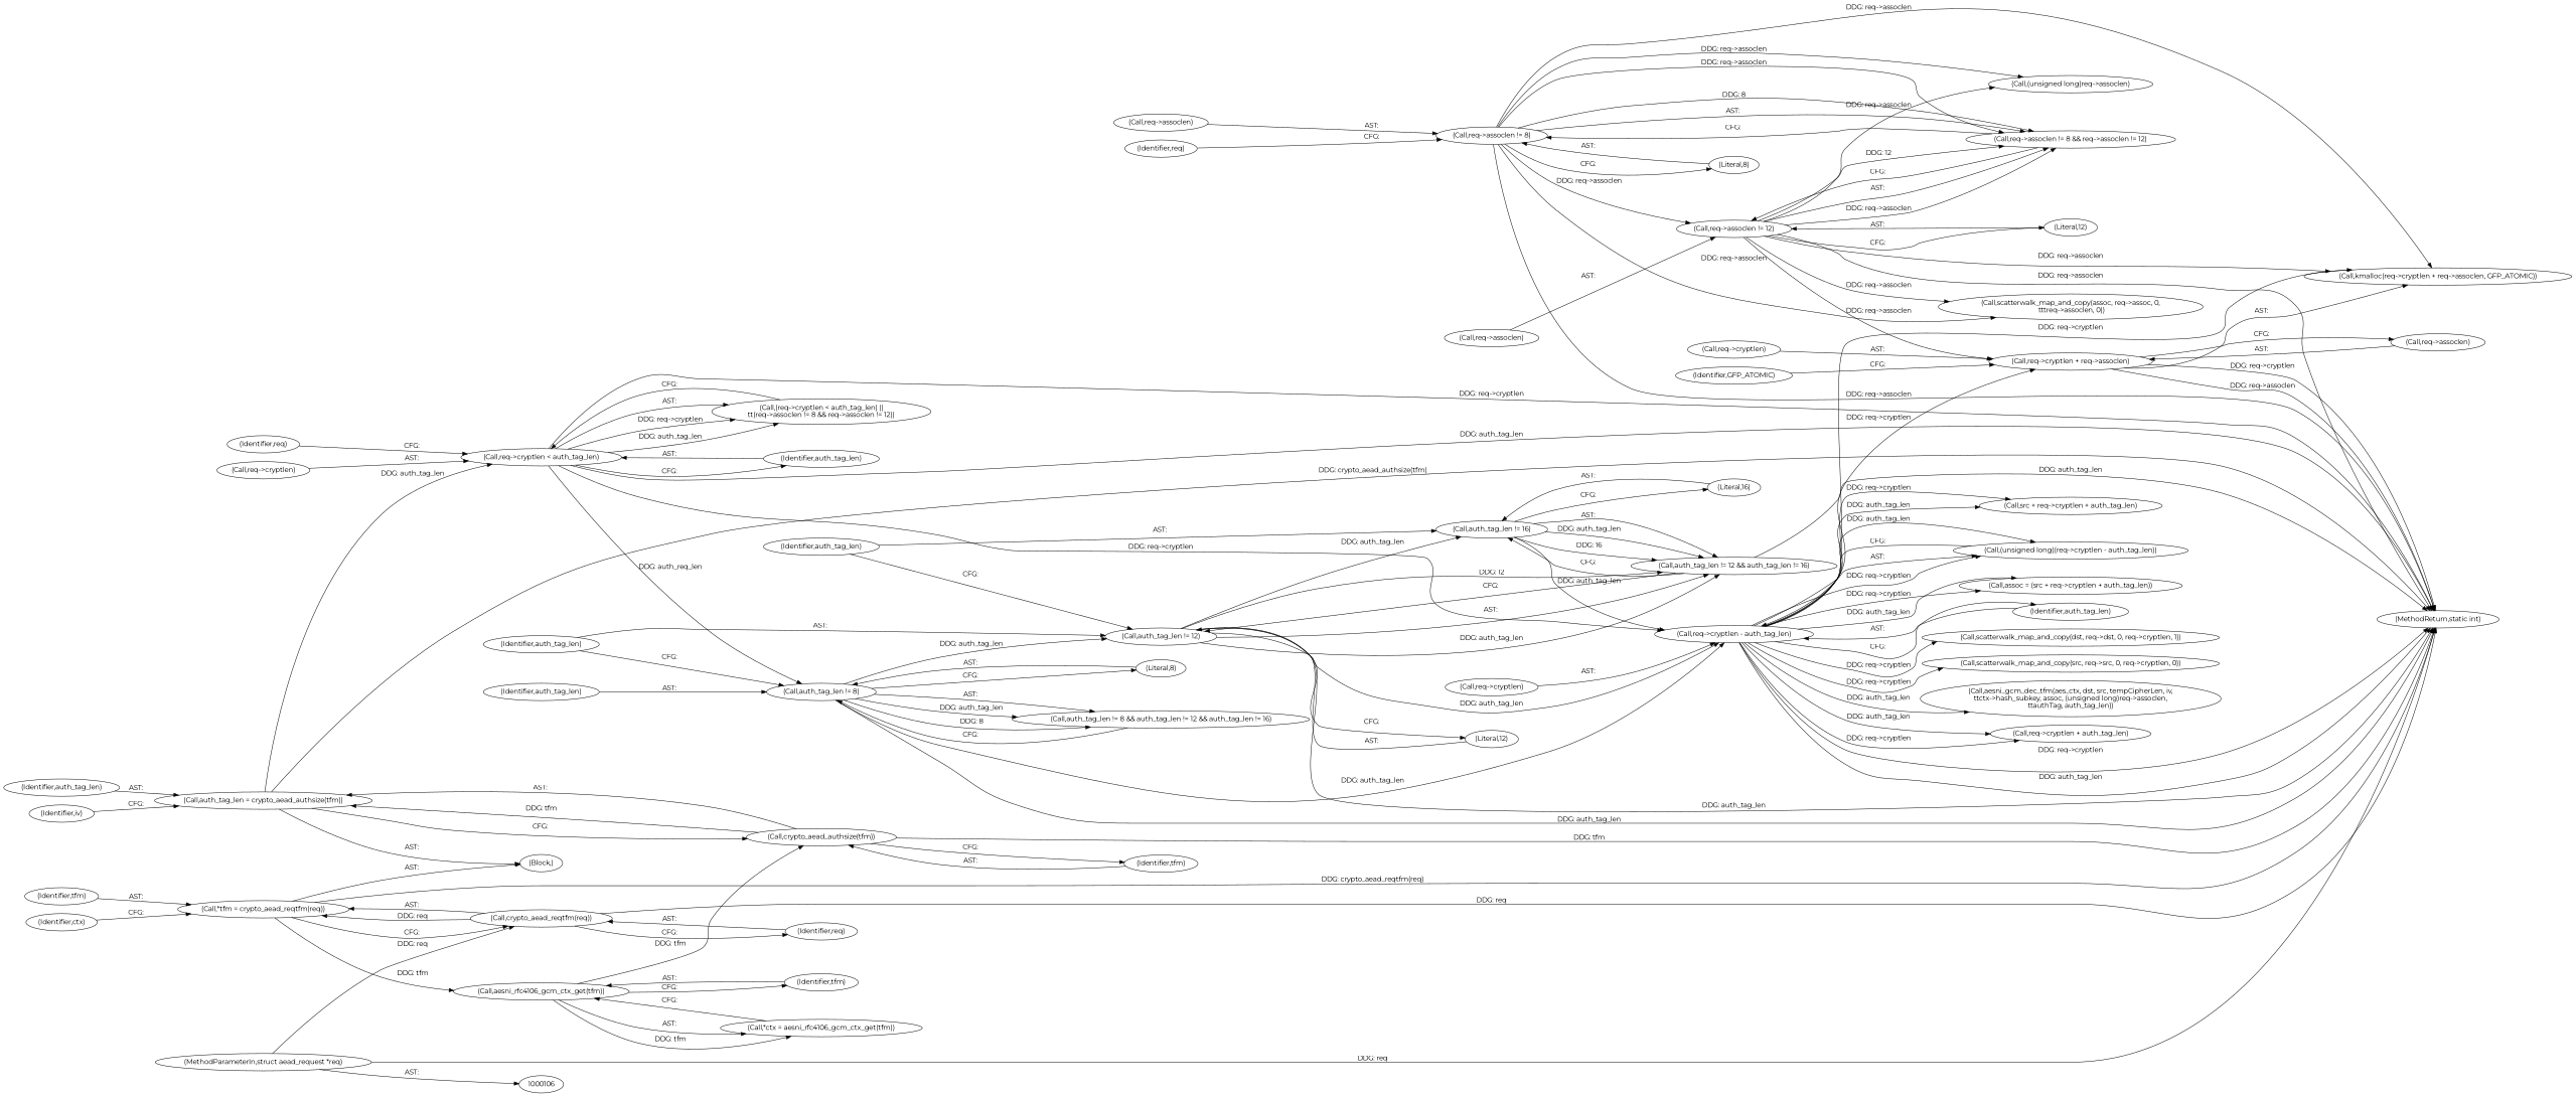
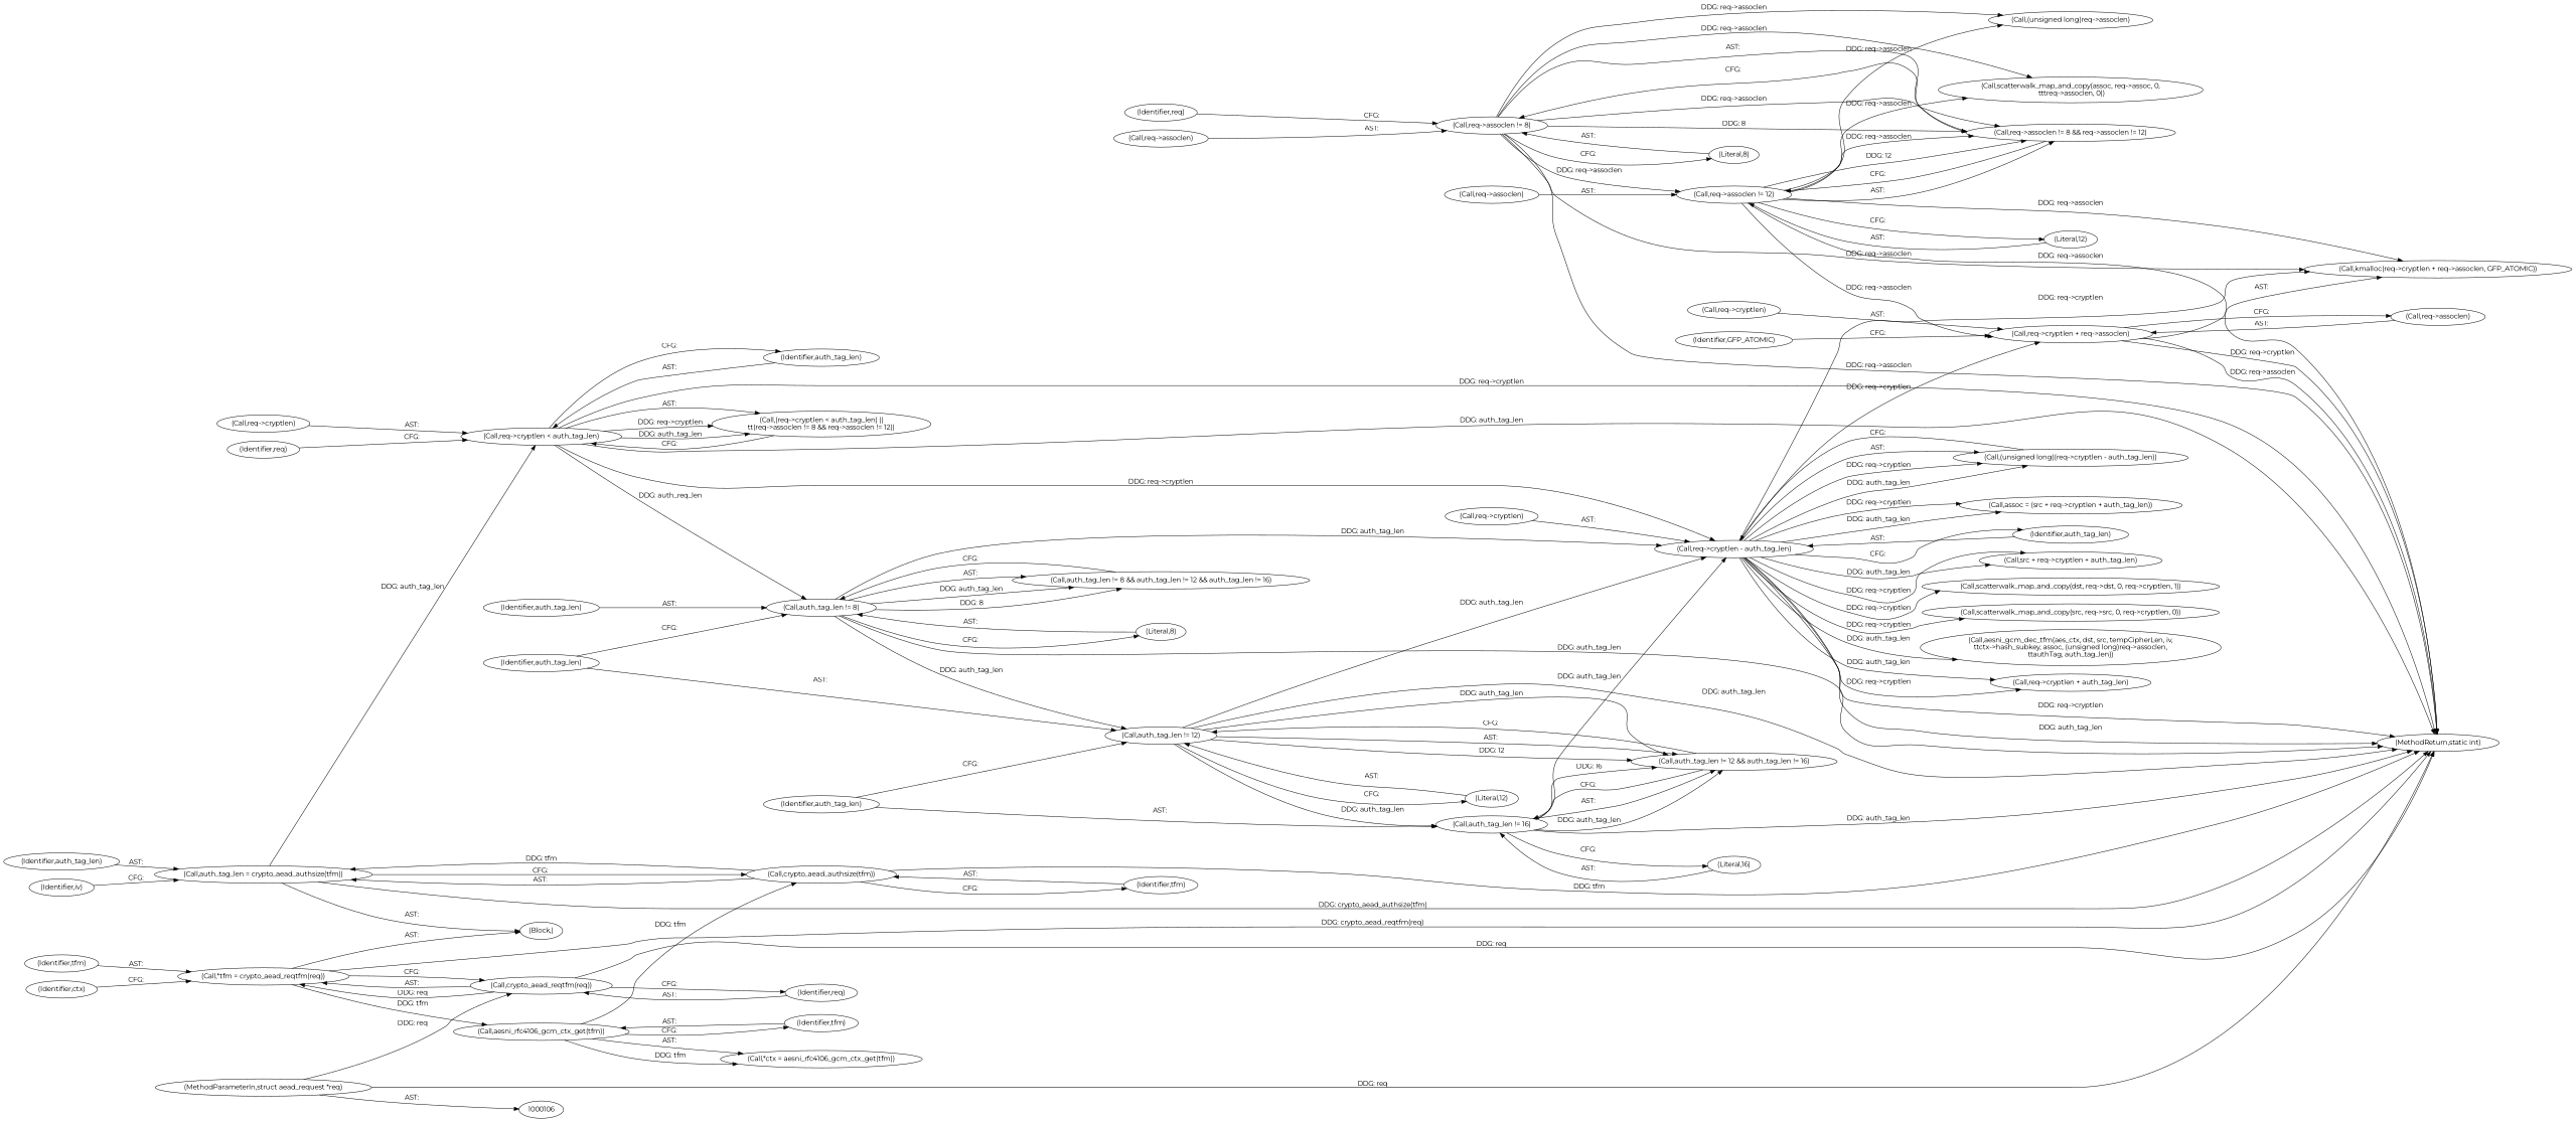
  digraph {
    fontname=Montserrat
    rankdir=LR
    node [fontname=Montserrat]
    edge [fontname=Montserrat]
    n1 [label="(Call,req->cryptlen + req->assoclen)"]
    n2 [label="(Call,kmalloc(req->cryptlen + req->assoclen, GFP_ATOMIC))"]
    n3 [label="(MethodReturn,static int)"]
    n4 [label="(Call,req->assoclen)"]
    n5 [label="(Call,req->cryptlen - auth_tag_len)"]
    n6 [label="(Call,scatterwalk_map_and_copy(src, req->src, 0, req->cryptlen, 0))"]
    n7 [label="(Call,aesni_gcm_dec_tfm(aes_ctx, dst, src, tempCipherLen, iv,\n\t\tctx->hash_subkey, assoc, (unsigned long)req->assoclen,\n\t\tauthTag, auth_tag_len))"]
    n8 [label="(Call,req->cryptlen + auth_tag_len)"]
    n9 [label="(Call,src + req->cryptlen + auth_tag_len)"]
    n10 [label="(Call,(unsigned long)(req->cryptlen - auth_tag_len))"]
    n11 [label="(Call,assoc = (src + req->cryptlen + auth_tag_len))"]
    n12 [label="(Identifier,auth_tag_len)"]
    n13 [label="(Call,scatterwalk_map_and_copy(dst, req->dst, 0, req->cryptlen, 1))"]
    n14 [label="(Call,req->cryptlen < auth_tag_len)"]
    n15 [label="(Call,auth_tag_len != 8)"]
    n16 [label="(Call,(req->cryptlen < auth_tag_len) ||\n\t\t(req->assoclen != 8 && req->assoclen != 12))"]
    n17 [label="(Identifier,auth_tag_len)"]
    n18 [label="(Call,auth_tag_len != 12)"]
    n19 [label="(Call,auth_tag_len != 8 && auth_tag_len != 12 && auth_tag_len != 16)"]
    n20 [label="(Literal,8)"]
    n21 [label="(Call,auth_tag_len = crypto_aead_authsize(tfm))"]
    n22 [label="(Call,crypto_aead_authsize(tfm))"]
    n23 [label="(Block,)"]
    n24 [label="(Identifier,tfm)"]
    n25 [label="(Call,aesni_rfc4106_gcm_ctx_get(tfm))"]
    n26 [label="(Call,*ctx = aesni_rfc4106_gcm_ctx_get(tfm))"]
    n27 [label="(Identifier,tfm)"]
    n28 [label="(Call,*tfm = crypto_aead_reqtfm(req))"]
    n29 [label="(Call,crypto_aead_reqtfm(req))"]
    n30 [label="(Identifier,req)"]
    n31 [label="(MethodParameterIn,struct aead_request *req)"]
    1000106
    n33 [label="(Call,auth_tag_len != 16)"]
    n34 [label="(Call,auth_tag_len != 12 && auth_tag_len != 16)"]
    n35 [label="(Literal,12)"]
    n36 [label="(Literal,16)"]
    n37 [label="(Call,req->assoclen != 8)"]
    n38 [label="(Call,req->assoclen != 12)"]
    n39 [label="(Call,scatterwalk_map_and_copy(assoc, req->assoc, 0,\n \t\t\treq->assoclen, 0))"]
    n40 [label="(Literal,8)"]
    n41 [label="(Call,(unsigned long)req->assoclen)"]
    n42 [label="(Call,req->assoclen != 8 && req->assoclen != 12)"]
    n43 [label="(Literal,12)"]
    n44 [label="(Call,req->assoclen)"]
    n45 [label="(Identifier,auth_tag_len)"]
    n46 [label="(Identifier,auth_tag_len)"]
    n47 [label="(Call,req->cryptlen)"]
    n48 [label="(Call,req->cryptlen)"]
    n49 [label="(Identifier,req)"]
    n50 [label="(Identifier,tfm)"]
    n51 [label="(Call,req->assoclen)"]
    n52 [label="(Identifier,auth_tag_len)"]
    n53 [label="(Identifier,ctx)"]
    n54 [label="(Identifier,GFP_ATOMIC)"]
    n55 [label="(Identifier,iv)"]
    n56 [label="(Call,req->cryptlen)"]
    n57 [label="(Identifier,auth_tag_len)"]
    n58 [label="(Identifier,req)"]
    n1 -> n2 [label="AST: "]
    n1 -> n3 [label="DDG: req->cryptlen"]
    n1 -> n3 [label="DDG: req->assoclen"]
    n1 -> n4 [label="CFG: "]
    n4 -> n1 [label="AST: "]
    n5 -> n1 [label="DDG: req->cryptlen"]
    n5 -> n2 [label="DDG: req->cryptlen"]
    n5 -> n3 [label="DDG: req->cryptlen"]
    n5 -> n3 [label="DDG: auth_tag_len"]
    n5 -> n6 [label="DDG: req->cryptlen"]
    n5 -> n7 [label="DDG: auth_tag_len"]
    n5 -> n8 [label="DDG: req->cryptlen"]
    n5 -> n8 [label="DDG: auth_tag_len"]
    n5 -> n9 [label="DDG: req->cryptlen"]
    n5 -> n9 [label="DDG: auth_tag_len"]
    n5 -> n10 [label="AST: "]
    n5 -> n10 [label="DDG: req->cryptlen"]
    n5 -> n10 [label="DDG: auth_tag_len"]
    n5 -> n11 [label="DDG: req->cryptlen"]
    n5 -> n11 [label="DDG: auth_tag_len"]
    n5 -> n12 [label="CFG: "]
    n5 -> n13 [label="DDG: req->cryptlen"]
    n10 -> n5 [label="CFG: "]
    n12 -> n5 [label="AST: "]
    n14 -> n3 [label="DDG: auth_tag_len"]
    n14 -> n3 [label="DDG: req->cryptlen"]
    n14 -> n5 [label="DDG: req->cryptlen"]
    n14 -> n15 [label="DDG: auth_req_len"]
    n14 -> n16 [label="AST: "]
    n14 -> n16 [label="DDG: req->cryptlen"]
    n14 -> n16 [label="DDG: auth_tag_len"]
    n14 -> n17 [label="CFG: "]
    n15 -> n3 [label="DDG: auth_tag_len"]
    n15 -> n5 [label="DDG: auth_tag_len"]
    n15 -> n18 [label="DDG: auth_tag_len"]
    n15 -> n19 [label="AST: "]
    n15 -> n19 [label="DDG: auth_tag_len"]
    n15 -> n19 [label="DDG: 8"]
    n15 -> n20 [label="CFG: "]
    n16 -> n14 [label="CFG: "]
    n17 -> n14 [label="AST: "]
    n18 -> n3 [label="DDG: auth_tag_len"]
    n18 -> n5 [label="DDG: auth_tag_len"]
    n18 -> n33 [label="DDG: auth_tag_len"]
    n18 -> n34 [label="AST: "]
    n18 -> n34 [label="DDG: auth_tag_len"]
    n18 -> n34 [label="DDG: 12"]
    n18 -> n35 [label="CFG: "]
    n19 -> n15 [label="CFG: "]
    n20 -> n15 [label="AST: "]
    n21 -> n3 [label="DDG: crypto_aead_authsize(tfm)"]
    n21 -> n14 [label="DDG: auth_tag_len"]
    n21 -> n22 [label="CFG: "]
    n21 -> n23 [label="AST: "]
    n22 -> n3 [label="DDG: tfm"]
    n22 -> n21 [label="AST: "]
    n22 -> n21 [label="DDG: tfm"]
    n22 -> n24 [label="CFG: "]
    n24 -> n22 [label="AST: "]
    n25 -> n22 [label="DDG: tfm"]
    n25 -> n26 [label="AST: "]
    n25 -> n26 [label="DDG: tfm"]
    n25 -> n27 [label="CFG: "]
-   n26 -> n25 [label="CFG: "]
    n27 -> n25 [label="AST: "]
    n28 -> n3 [label="DDG: crypto_aead_reqtfm(req)"]
    n28 -> n23 [label="AST: "]
    n28 -> n25 [label="DDG: tfm"]
    n28 -> n29 [label="CFG: "]
    n29 -> n3 [label="DDG: req"]
    n29 -> n28 [label="AST: "]
    n29 -> n28 [label="DDG: req"]
    n29 -> n30 [label="CFG: "]
    n30 -> n29 [label="AST: "]
    n31 -> n3 [label="DDG: req"]
    n31 -> n29 [label="DDG: req"]
    n31 -> 1000106 [label="AST: "]
-   n34 -> n3 [label="DDG: auth_tag_len"]
+   n33 -> n3 [label="DDG: auth_tag_len"]
    n33 -> n5 [label="DDG: auth_tag_len"]
    n33 -> n34 [label="AST: "]
    n33 -> n34 [label="DDG: auth_tag_len"]
    n33 -> n34 [label="DDG: 16"]
    n33 -> n36 [label="CFG: "]
    n34 -> n18 [label="CFG: "]
    n34 -> n33 [label="CFG: "]
    n35 -> n18 [label="AST: "]
    n36 -> n33 [label="AST: "]
    n37 -> n2 [label="DDG: req->assoclen"]
    n37 -> n3 [label="DDG: req->assoclen"]
    n37 -> n38 [label="DDG: req->assoclen"]
    n37 -> n39 [label="DDG: req->assoclen"]
    n37 -> n40 [label="CFG: "]
    n37 -> n41 [label="DDG: req->assoclen"]
    n37 -> n42 [label="AST: "]
    n37 -> n42 [label="DDG: req->assoclen"]
    n37 -> n42 [label="DDG: 8"]
    n38 -> n1 [label="DDG: req->assoclen"]
    n38 -> n2 [label="DDG: req->assoclen"]
    n38 -> n3 [label="DDG: req->assoclen"]
    n38 -> n39 [label="DDG: req->assoclen"]
    n38 -> n41 [label="DDG: req->assoclen"]
    n38 -> n42 [label="AST: "]
    n38 -> n42 [label="DDG: req->assoclen"]
    n38 -> n42 [label="DDG: 12"]
    n38 -> n43 [label="CFG: "]
    n40 -> n37 [label="AST: "]
    n42 -> n37 [label="CFG: "]
    n42 -> n38 [label="CFG: "]
    n43 -> n38 [label="AST: "]
    n44 -> n38 [label="AST: "]
    n45 -> n15 [label="CFG: "]
    n45 -> n18 [label="AST: "]
    n46 -> n15 [label="AST: "]
    n47 -> n5 [label="AST: "]
    n48 -> n1 [label="AST: "]
    n49 -> n37 [label="CFG: "]
    n50 -> n28 [label="AST: "]
    n51 -> n37 [label="AST: "]
    n52 -> n21 [label="AST: "]
    n53 -> n28 [label="CFG: "]
    n54 -> n1 [label="CFG: "]
    n55 -> n21 [label="CFG: "]
    n56 -> n14 [label="AST: "]
    n57 -> n18 [label="CFG: "]
    n57 -> n33 [label="AST: "]
    n58 -> n14 [label="CFG: "]
  }
